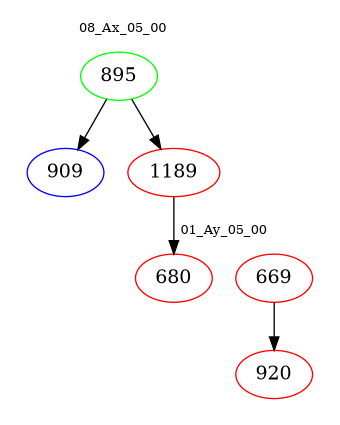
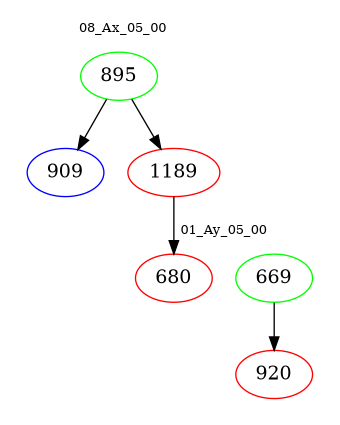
  digraph {
    node [color=red]
    edge [color=black]
    n1 [color=green label=895]
    n2 [color=blue label=909]
    n3 [label=1189]
-   n4 [label=669]
+   n4 [color=green label=669]
    n5 [label=680]
    n6 [label=920]
    subgraph cluster_1 {
      color=white
      fontsize=10
      label="08_Ax_05_00"
      n1
      n2
      n3
    }
    subgraph cluster_2 {
      color=white
      fontsize=10
      label="01_Ay_05_00"
      n4
      n5
      n6
    }
    n1 -> n2
    n1 -> n3
    n3 -> n5
    n4 -> n6
  }
